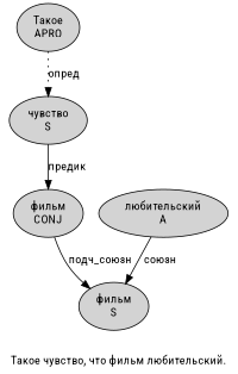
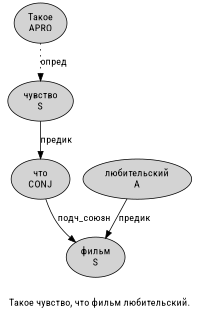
  digraph {
    fontname="Roboto Condensed"
    label="Такое чувство, что фильм любительский."
    node [fillcolor=lightgray fontname="Roboto Condensed" penwidth=1 shape=ellipse style=filled]
    edge [fontname="Roboto Condensed" style=solid]
    n1 [label="Такое\nAPRO"]
    n2 [label="чувство\nS"]
-   n3 [label="фильм\nCONJ"]
+   n3 [label="что\nCONJ"]
    n4 [label="фильм\nS"]
    n5 [label="любительский\nA"]
    n1 -> n2 [label="опред" style=dotted]
    n2 -> n3 [label="предик"]
    n3 -> n4 [label="подч_союзн"]
-   n5 -> n4 [label="союзн"]
+   n5 -> n4 [label="предик"]
  }
